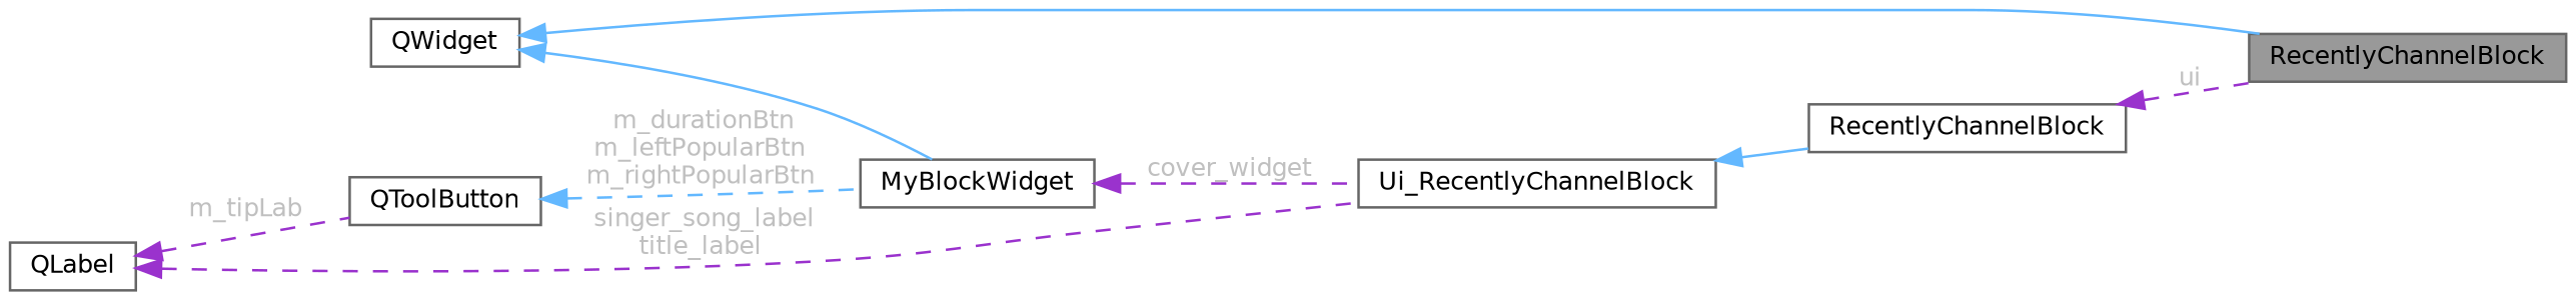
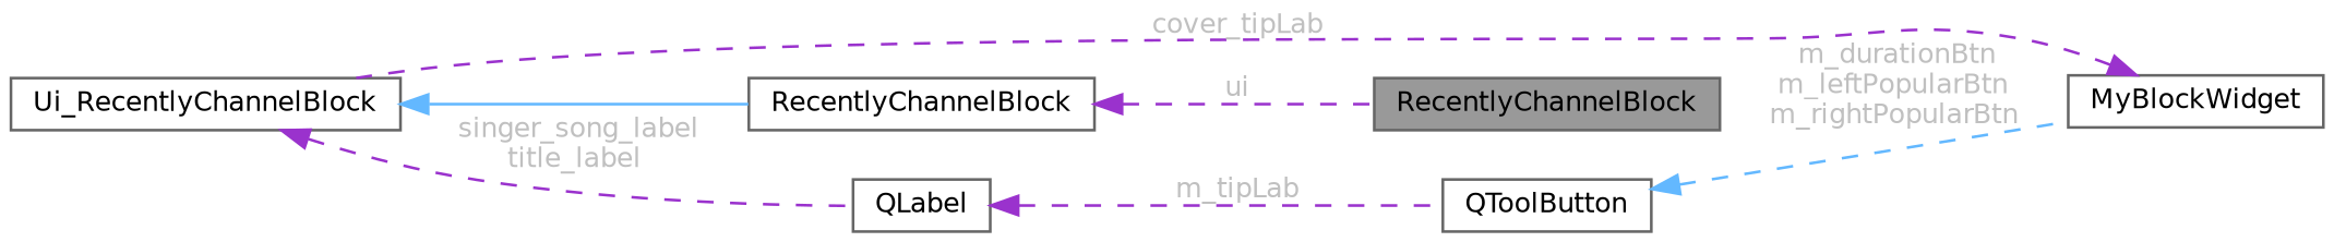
  digraph {
    rankdir=LR
    node [color=gray40 fillcolor=white fontname=Helvetica fontsize=10 shape=box style=filled]
    edge [color=steelblue1 dir=back fontname=Helvetica fontsize=10 labelfontname=Helvetica labelfontsize=10 style=dashed fontcolor=grey]
    n1 [fillcolor=grey60 fontcolor=black height=0.2 label=RecentlyChannelBlock width=0.4]
-   n2 [height=0.2 label=QWidget width=0.4]
    n3 [height=0.2 label=MyBlockWidget width=0.4]
    n4 [height=0.2 label=Ui_RecentlyChannelBlock width=0.4]
    n5 [height=0.2 label=RecentlyChannelBlock width=0.4]
    n6 [height=0.2 label=QLabel width=0.4]
    n7 [height=0.2 label=QToolButton width=0.4]
-   n2 -> n1 [style=solid fontcolor=""]
-   n2 -> n3 [style=solid fontcolor=""]
-   n3 -> n4 [color=darkorchid3 label=" cover_widget"]
+   n3 -> n4 [color=darkorchid3 label=" cover_tipLab"]
    n4 -> n5 [style=solid fontcolor=""]
    n5 -> n1 [color=darkorchid3 label=" ui"]
-   n6 -> n4 [color=darkorchid3 label=" singer_song_label\ntitle_label"]
+   n4 -> n6 [color=darkorchid3 label=" singer_song_label\ntitle_label"]
    n6 -> n7 [color=darkorchid3 label=" m_tipLab"]
    n7 -> n3 [label=" m_durationBtn\nm_leftPopularBtn\nm_rightPopularBtn"]
  }
